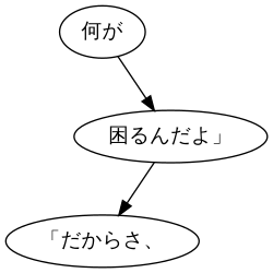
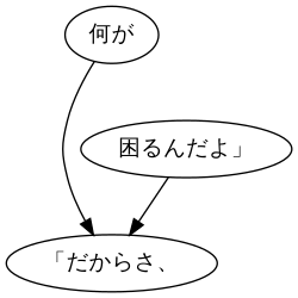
  digraph {
    n1 [label="「だからさ、"]
    n2 [label="困るんだよ」"]
    n3 [label="何が"]
    n2 -> n1
-   n3 -> n2
+   n3 -> n1
  }
